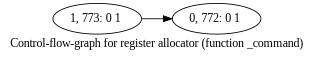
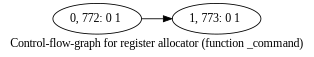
  digraph {
    label="Control-flow-graph for register allocator (function _command)"
    rankdir=LR
    fontname="Liberation Serif"
    node [fontname="Liberation Serif"]
    n1 [label="0, 772: 0 1 "]
    n2 [label="1, 773: 0 1 "]
-   n2 -> n1 [fontname="Liberation Serif"]
+   n1 -> n2 [fontname="Liberation Serif"]
  }
